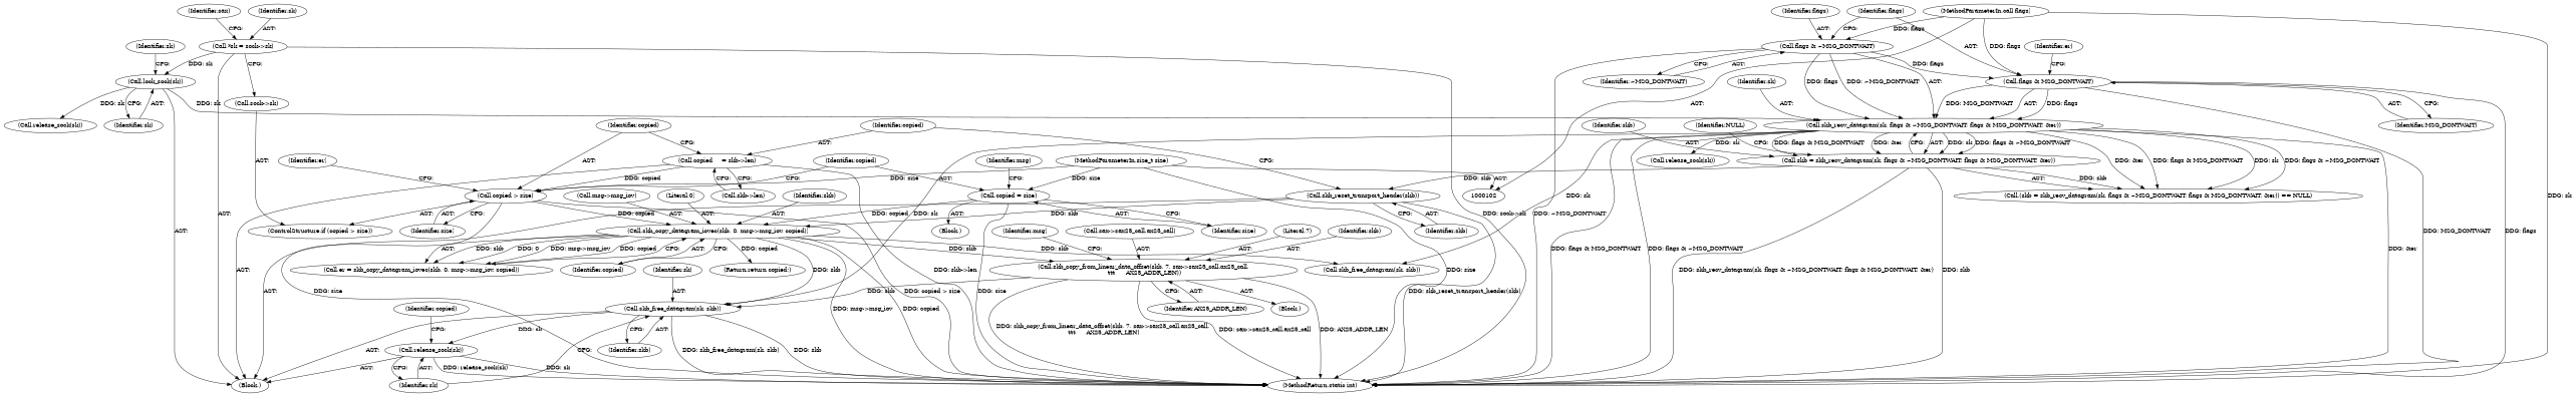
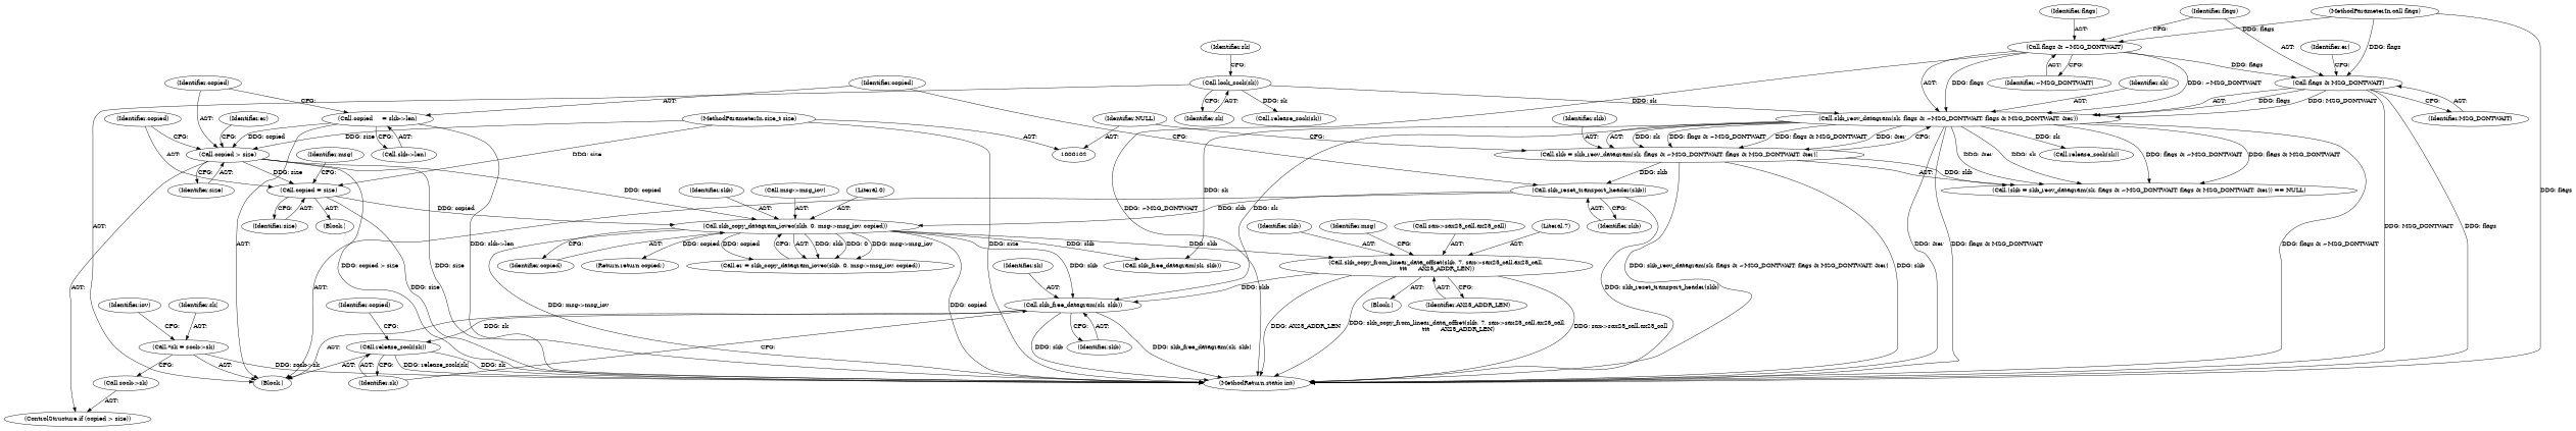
  digraph {
    n1 [label="(Call,skb_free_datagram(sk, skb))"]
    n2 [label="(Call,release_sock(sk))"]
    n3 [label="(Identifier,skb)"]
    n4 [label="(Block,)"]
    n5 [label="(MethodReturn,static int)"]
    n6 [label="(Identifier,sk)"]
    n7 [label="(Call,skb_recv_datagram(sk, flags & ~MSG_DONTWAIT, flags & MSG_DONTWAIT, &er))"]
    n8 [label="(Call,skb = skb_recv_datagram(sk, flags & ~MSG_DONTWAIT, flags & MSG_DONTWAIT, &er))"]
    n9 [label="(Call,(skb = skb_recv_datagram(sk, flags & ~MSG_DONTWAIT, flags & MSG_DONTWAIT, &er)) == NULL)"]
    n10 [label="(Call,release_sock(sk))"]
    n11 [label="(Call,skb_free_datagram(sk, skb))"]
    n12 [label="(Call,skb_reset_transport_header(skb))"]
    n13 [label="(Call,lock_sock(sk))"]
    n14 [label="(Identifier,sk)"]
    n15 [label="(Call,release_sock(sk))"]
    n16 [label="(Call,*sk = sock->sk)"]
    n17 [label="(Call,sock->sk)"]
    n18 [label="(ControlStructure,if (copied > size))"]
    n19 [label="(Call,flags & ~MSG_DONTWAIT)"]
    n20 [label="(Call,flags & MSG_DONTWAIT)"]
    n21 [label="(Identifier,~MSG_DONTWAIT)"]
    n22 [label="(Identifier,MSG_DONTWAIT)"]
    n23 [label="(MethodParameterIn,call flags)"]
    1000102
    n25 [label="(Call,skb_copy_from_linear_data_offset(skb, 7, sax->sax25_call.ax25_call,\n \t\t\t      AX25_ADDR_LEN))"]
    n26 [label="(Identifier,AX25_ADDR_LEN)"]
    n27 [label="(Block,)"]
    n28 [label="(Call,skb_copy_datagram_iovec(skb, 0, msg->msg_iov, copied))"]
    n29 [label="(Call,er = skb_copy_datagram_iovec(skb, 0, msg->msg_iov, copied))"]
    n30 [label="(Identifier,copied)"]
    n31 [label="(Return,return copied;)"]
    n32 [label="(Identifier,skb)"]
    n33 [label="(Call,copied > size)"]
    n34 [label="(Call,copied = size)"]
    n35 [label="(Identifier,size)"]
    n36 [label="(Block,)"]
    n37 [label="(Identifier,size)"]
    n38 [label="(Call,copied     = skb->len)"]
    n39 [label="(Call,skb->len)"]
    n40 [label="(MethodParameterIn,size_t size)"]
    n41 [label="(Identifier,flags)"]
    n42 [label="(Identifier,copied)"]
    n43 [label="(Identifier,msg)"]
    n44 [label="(Identifier,flags)"]
    n45 [label="(Identifier,er)"]
    n46 [label="(Call,sax->sax25_call.ax25_call)"]
    n47 [label="(Literal,0)"]
    n48 [label="(Identifier,sk)"]
    n49 [label="(Identifier,msg)"]
    n50 [label="(Literal,7)"]
    n51 [label="(Identifier,er)"]
    n52 [label="(Identifier,copied)"]
    n53 [label="(Identifier,skb)"]
    n54 [label="(Identifier,sk)"]
    n55 [label="(Identifier,copied)"]
    n56 [label="(Identifier,skb)"]
    n57 [label="(Identifier,sk)"]
    n58 [label="(Identifier,sk)"]
    n59 [label="(Identifier,NULL)"]
    n60 [label="(Identifier,copied)"]
-   n61 [label="(Identifier,sax)"]
+   n61 [label="(Identifier,iov)"]
    n62 [label="(Identifier,skb)"]
    n63 [label="(Call,msg->msg_iov)"]
    n1 -> n2 [label="DDG: sk"]
    n1 -> n3 [label="CFG: "]
    n1 -> n4 [label="AST: "]
    n1 -> n5 [label="DDG: skb_free_datagram(sk, skb)"]
    n1 -> n5 [label="DDG: skb"]
    n2 -> n4 [label="AST: "]
    n2 -> n5 [label="DDG: sk"]
    n2 -> n5 [label="DDG: release_sock(sk)"]
    n2 -> n6 [label="CFG: "]
    n3 -> n1 [label="AST: "]
    n6 -> n1 [label="CFG: "]
    n6 -> n2 [label="AST: "]
    n7 -> n1 [label="DDG: sk"]
    n7 -> n5 [label="DDG: &er"]
    n7 -> n5 [label="DDG: flags & MSG_DONTWAIT"]
    n7 -> n5 [label="DDG: flags & ~MSG_DONTWAIT"]
    n7 -> n8 [label="AST: "]
    n7 -> n8 [label="DDG: sk"]
    n7 -> n8 [label="DDG: flags & ~MSG_DONTWAIT"]
    n7 -> n8 [label="DDG: flags & MSG_DONTWAIT"]
    n7 -> n8 [label="DDG: &er"]
    n7 -> n9 [label="DDG: sk"]
    n7 -> n9 [label="DDG: flags & ~MSG_DONTWAIT"]
    n7 -> n9 [label="DDG: flags & MSG_DONTWAIT"]
    n7 -> n9 [label="DDG: &er"]
    n7 -> n10 [label="DDG: sk"]
    n7 -> n11 [label="DDG: sk"]
    n8 -> n5 [label="DDG: skb_recv_datagram(sk, flags & ~MSG_DONTWAIT, flags & MSG_DONTWAIT, &er)"]
    n8 -> n5 [label="DDG: skb"]
    n8 -> n7 [label="CFG: "]
    n8 -> n9 [label="AST: "]
    n8 -> n9 [label="DDG: skb"]
    n8 -> n12 [label="DDG: skb"]
    n12 -> n4 [label="AST: "]
    n12 -> n5 [label="DDG: skb_reset_transport_header(skb)"]
    n12 -> n28 [label="DDG: skb"]
    n12 -> n32 [label="CFG: "]
    n13 -> n4 [label="AST: "]
    n13 -> n7 [label="DDG: sk"]
    n13 -> n14 [label="CFG: "]
    n13 -> n15 [label="DDG: sk"]
    n14 -> n13 [label="AST: "]
    n16 -> n4 [label="AST: "]
    n16 -> n5 [label="DDG: sock->sk"]
-   n16 -> n13 [label="DDG: sk"]
    n16 -> n17 [label="CFG: "]
    n17 -> n18 [label="AST: "]
    n19 -> n5 [label="DDG: ~MSG_DONTWAIT"]
    n19 -> n7 [label="AST: "]
    n19 -> n7 [label="DDG: flags"]
    n19 -> n7 [label="DDG: ~MSG_DONTWAIT"]
    n19 -> n20 [label="DDG: flags"]
    n19 -> n21 [label="CFG: "]
    n20 -> n5 [label="DDG: MSG_DONTWAIT"]
    n20 -> n5 [label="DDG: flags"]
    n20 -> n7 [label="AST: "]
    n20 -> n7 [label="DDG: flags"]
    n20 -> n7 [label="DDG: MSG_DONTWAIT"]
    n20 -> n22 [label="CFG: "]
    n21 -> n19 [label="AST: "]
    n22 -> n20 [label="AST: "]
-   n23 -> n5 [label="DDG: sk"]
+   n23 -> n5 [label="DDG: flags"]
    n23 -> n19 [label="DDG: flags"]
    n23 -> n20 [label="DDG: flags"]
-   n23 -> 1000102 [label="AST: "]
+   n59 -> 1000102 [label="AST: "]
    n25 -> n1 [label="DDG: skb"]
    n25 -> n5 [label="DDG: skb_copy_from_linear_data_offset(skb, 7, sax->sax25_call.ax25_call,\n \t\t\t      AX25_ADDR_LEN)"]
    n25 -> n5 [label="DDG: sax->sax25_call.ax25_call"]
    n25 -> n5 [label="DDG: AX25_ADDR_LEN"]
    n25 -> n26 [label="CFG: "]
    n25 -> n27 [label="AST: "]
    n26 -> n25 [label="AST: "]
    n28 -> n1 [label="DDG: skb"]
    n28 -> n5 [label="DDG: msg->msg_iov"]
    n28 -> n5 [label="DDG: copied"]
    n28 -> n11 [label="DDG: skb"]
    n28 -> n25 [label="DDG: skb"]
    n28 -> n29 [label="AST: "]
    n28 -> n29 [label="DDG: skb"]
    n28 -> n29 [label="DDG: 0"]
    n28 -> n29 [label="DDG: msg->msg_iov"]
    n28 -> n29 [label="DDG: copied"]
    n28 -> n30 [label="CFG: "]
    n28 -> n31 [label="DDG: copied"]
    n29 -> n28 [label="CFG: "]
    n30 -> n28 [label="AST: "]
    n32 -> n12 [label="AST: "]
    n33 -> n5 [label="DDG: copied > size"]
    n33 -> n5 [label="DDG: size"]
    n33 -> n18 [label="AST: "]
    n33 -> n28 [label="DDG: copied"]
+   n33 -> n34 [label="DDG: size"]
    n33 -> n35 [label="CFG: "]
    n34 -> n5 [label="DDG: size"]
    n34 -> n28 [label="DDG: copied"]
    n34 -> n36 [label="AST: "]
    n34 -> n37 [label="CFG: "]
    n35 -> n33 [label="AST: "]
    n37 -> n34 [label="AST: "]
    n38 -> n4 [label="AST: "]
    n38 -> n5 [label="DDG: skb->len"]
    n38 -> n33 [label="DDG: copied"]
    n38 -> n39 [label="CFG: "]
-   n39 -> n38 [label="CFG: "]
+   n39 -> n38 [label="AST: "]
    n40 -> n5 [label="DDG: size"]
    n40 -> 1000102 [label="AST: "]
    n40 -> n33 [label="DDG: size"]
    n40 -> n34 [label="DDG: size"]
    n41 -> n19 [label="CFG: "]
    n41 -> n20 [label="AST: "]
    n42 -> n2 [label="CFG: "]
    n43 -> n25 [label="CFG: "]
    n44 -> n19 [label="AST: "]
    n45 -> n20 [label="CFG: "]
    n46 -> n25 [label="AST: "]
    n47 -> n28 [label="AST: "]
    n48 -> n1 [label="AST: "]
    n49 -> n34 [label="CFG: "]
    n50 -> n25 [label="AST: "]
    n51 -> n33 [label="CFG: "]
    n52 -> n12 [label="CFG: "]
    n52 -> n38 [label="AST: "]
    n53 -> n8 [label="AST: "]
    n54 -> n13 [label="CFG: "]
    n55 -> n33 [label="CFG: "]
    n55 -> n34 [label="AST: "]
    n56 -> n28 [label="AST: "]
    n57 -> n16 [label="AST: "]
    n58 -> n7 [label="AST: "]
    n59 -> n8 [label="CFG: "]
    n60 -> n33 [label="AST: "]
    n60 -> n38 [label="CFG: "]
    n61 -> n16 [label="CFG: "]
    n62 -> n25 [label="AST: "]
    n63 -> n28 [label="AST: "]
  }
